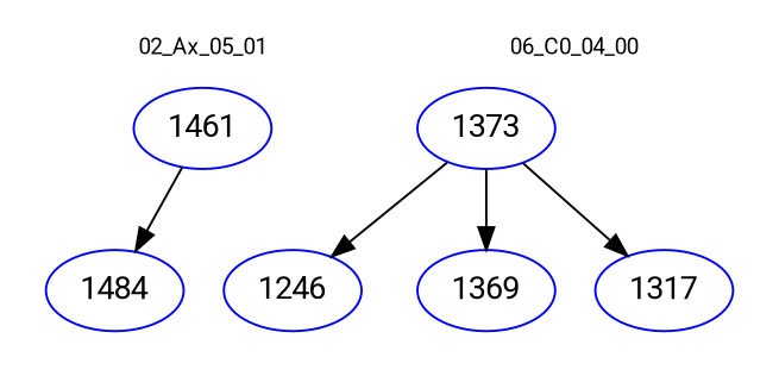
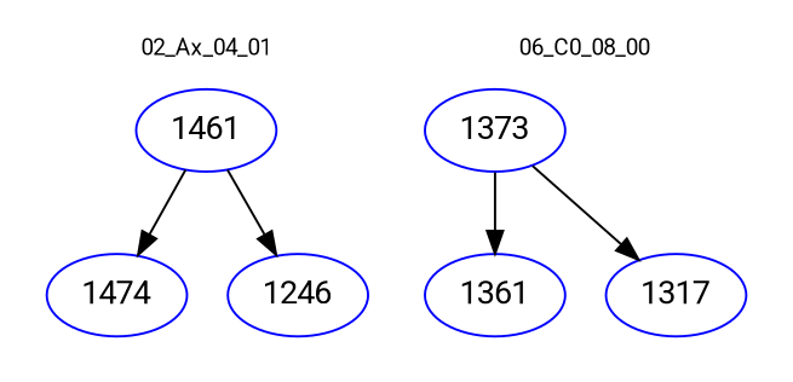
  digraph {
    fontname=Roboto
    node [color=blue fontname=Roboto]
    edge [color=black fontname=Roboto]
    n1 [label=1461]
    n2 [label=1246]
-   n3 [label=1484]
+   n3 [label=1474]
    n4 [label=1373]
-   n5 [label=1369]
+   n5 [label=1361]
    n6 [label=1317]
    subgraph cluster_1 {
      color=white
      fontsize=10
-     label="02_Ax_05_01"
+     label="02_Ax_04_01"
      n1
      n2
      n3
    }
    subgraph cluster_2 {
      color=white
      fontsize=10
-     label="06_C0_04_00"
+     label="06_C0_08_00"
      n4
      n5
      n6
    }
-   n4 -> n2
+   n1 -> n2
    n1 -> n3
    n4 -> n5
    n4 -> n6
  }
